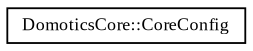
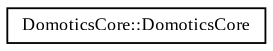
  digraph {
    rankdir=LR
    fontname="Liberation Serif"
-   n1 [color=black fillcolor=white fontname="Liberation Serif" fontsize=10 height=0.2 label="DomoticsCore::CoreConfig" shape=record style=filled width=0.4]
+   n1 [color=black fillcolor=white fontname="Liberation Serif" fontsize=10 height=0.2 label="DomoticsCore::DomoticsCore" shape=record style=filled width=0.4]
  }
